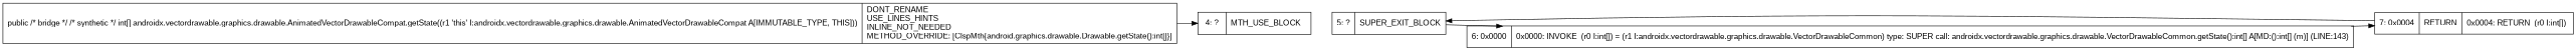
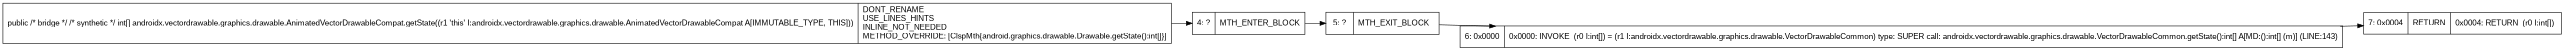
  digraph {
    fontname="Liberation Sans"
    rankdir=LR
    node [fontname="Liberation Sans" shape=record]
    edge [fontname="Liberation Sans"]
-   n1 [label="{4\:\ ?|MTH_USE_BLOCK\l}"]
+   n1 [label="{4\:\ ?|MTH_ENTER_BLOCK\l}"]
    n2 [label="{6\:\ 0x0000|0x0000: INVOKE  (r0 I:int[]) = (r1 I:androidx.vectordrawable.graphics.drawable.VectorDrawableCommon) type: SUPER call: androidx.vectordrawable.graphics.drawable.VectorDrawableCommon.getState():int[] A[MD:():int[] (m)] (LINE:143)\l}"]
    n3 [label="{7\:\ 0x0004|RETURN\l|0x0004: RETURN  (r0 I:int[]) \l}"]
-   n4 [label="{5\:\ ?|SUPER_EXIT_BLOCK\l}"]
+   n4 [label="{5\:\ ?|MTH_EXIT_BLOCK\l}"]
    n5 [label="{public \/* bridge *\/ \/* synthetic *\/ int[] androidx.vectordrawable.graphics.drawable.AnimatedVectorDrawableCompat.getState((r1 'this' I:androidx.vectordrawable.graphics.drawable.AnimatedVectorDrawableCompat A[IMMUTABLE_TYPE, THIS]))  | DONT_RENAME\lUSE_LINES_HINTS\lINLINE_NOT_NEEDED\lMETHOD_OVERRIDE: [ClspMth\{android.graphics.drawable.Drawable.getState():int[]\}]\l}"]
    n2 -> n3
-   n3 -> n4
+   n1 -> n4
    n4 -> n2
    n5 -> n1
  }
